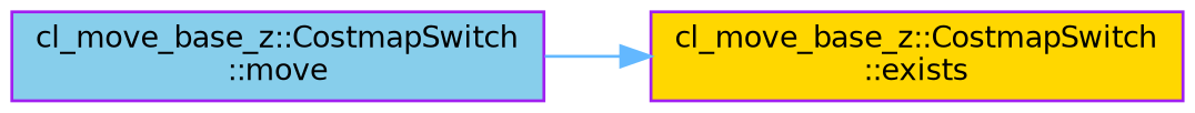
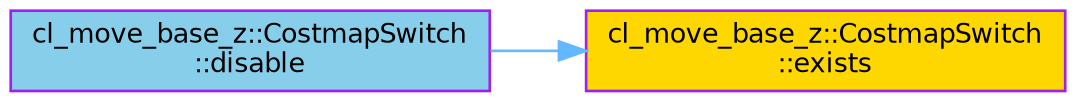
  digraph {
    rankdir=LR
    node [color=purple fontname=Helvetica fontsize=10 shape=box style=filled]
-   n1 [fillcolor=skyblue fontcolor=black height=0.2 label="cl_move_base_z::CostmapSwitch\l::move" width=0.4]
+   n1 [fillcolor=skyblue fontcolor=black height=0.2 label="cl_move_base_z::CostmapSwitch\l::disable" width=0.4]
    n2 [fillcolor=gold height=0.2 label="cl_move_base_z::CostmapSwitch\l::exists" width=0.4]
    n1 -> n2 [color=steelblue1 fontname=Helvetica fontsize=10 labelfontname=Helvetica labelfontsize=10 style=solid]
  }
